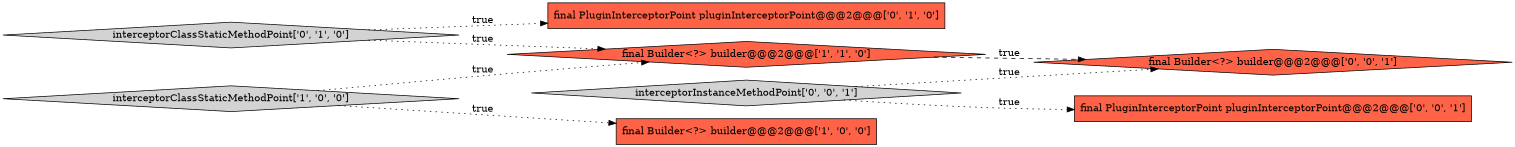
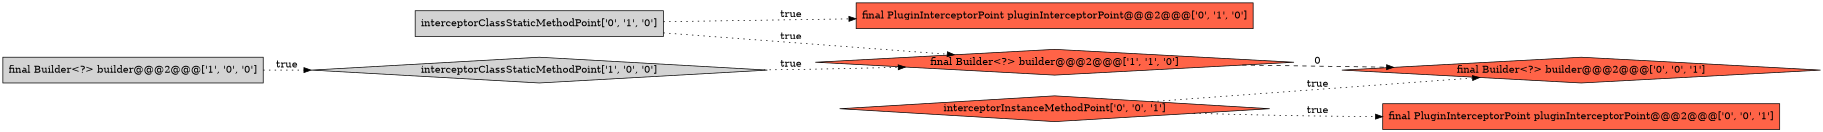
  digraph {
    rankdir=LR
    node [fillcolor=tomato shape=diamond style=filled]
    edge [style=dotted]
-   n1 [fillcolor=lightgray label="interceptorClassStaticMethodPoint['0', '1', '0']"]
+   n1 [fillcolor=lightgray label="interceptorClassStaticMethodPoint['0', '1', '0']" shape=box]
    n2 [label="final PluginInterceptorPoint pluginInterceptorPoint@@@2@@@['0', '1', '0']" shape=box]
    n3 [label="final Builder<?> builder@@@2@@@['1', '1', '0']"]
    n4 [label="final Builder<?> builder@@@2@@@['0', '0', '1']"]
-   n5 [fillcolor=lightgray label="interceptorInstanceMethodPoint['0', '0', '1']"]
+   n5 [label="interceptorInstanceMethodPoint['0', '0', '1']"]
    n6 [label="final PluginInterceptorPoint pluginInterceptorPoint@@@2@@@['0', '0', '1']" shape=box]
    n7 [fillcolor=lightgray label="interceptorClassStaticMethodPoint['1', '0', '0']"]
-   n8 [label="final Builder<?> builder@@@2@@@['1', '0', '0']" shape=box]
+   n8 [fillcolor=lightgray label="final Builder<?> builder@@@2@@@['1', '0', '0']" shape=box]
    n1 -> n2 [label=true]
    n1 -> n3 [label=true]
-   n3 -> n4 [label=true style=dashed]
+   n3 -> n4 [label=0 style=dashed]
    n5 -> n4 [label=true]
    n5 -> n6 [label=true]
    n7 -> n3 [label=true]
-   n7 -> n8 [label=true]
+   n8 -> n7 [label=true]
  }
